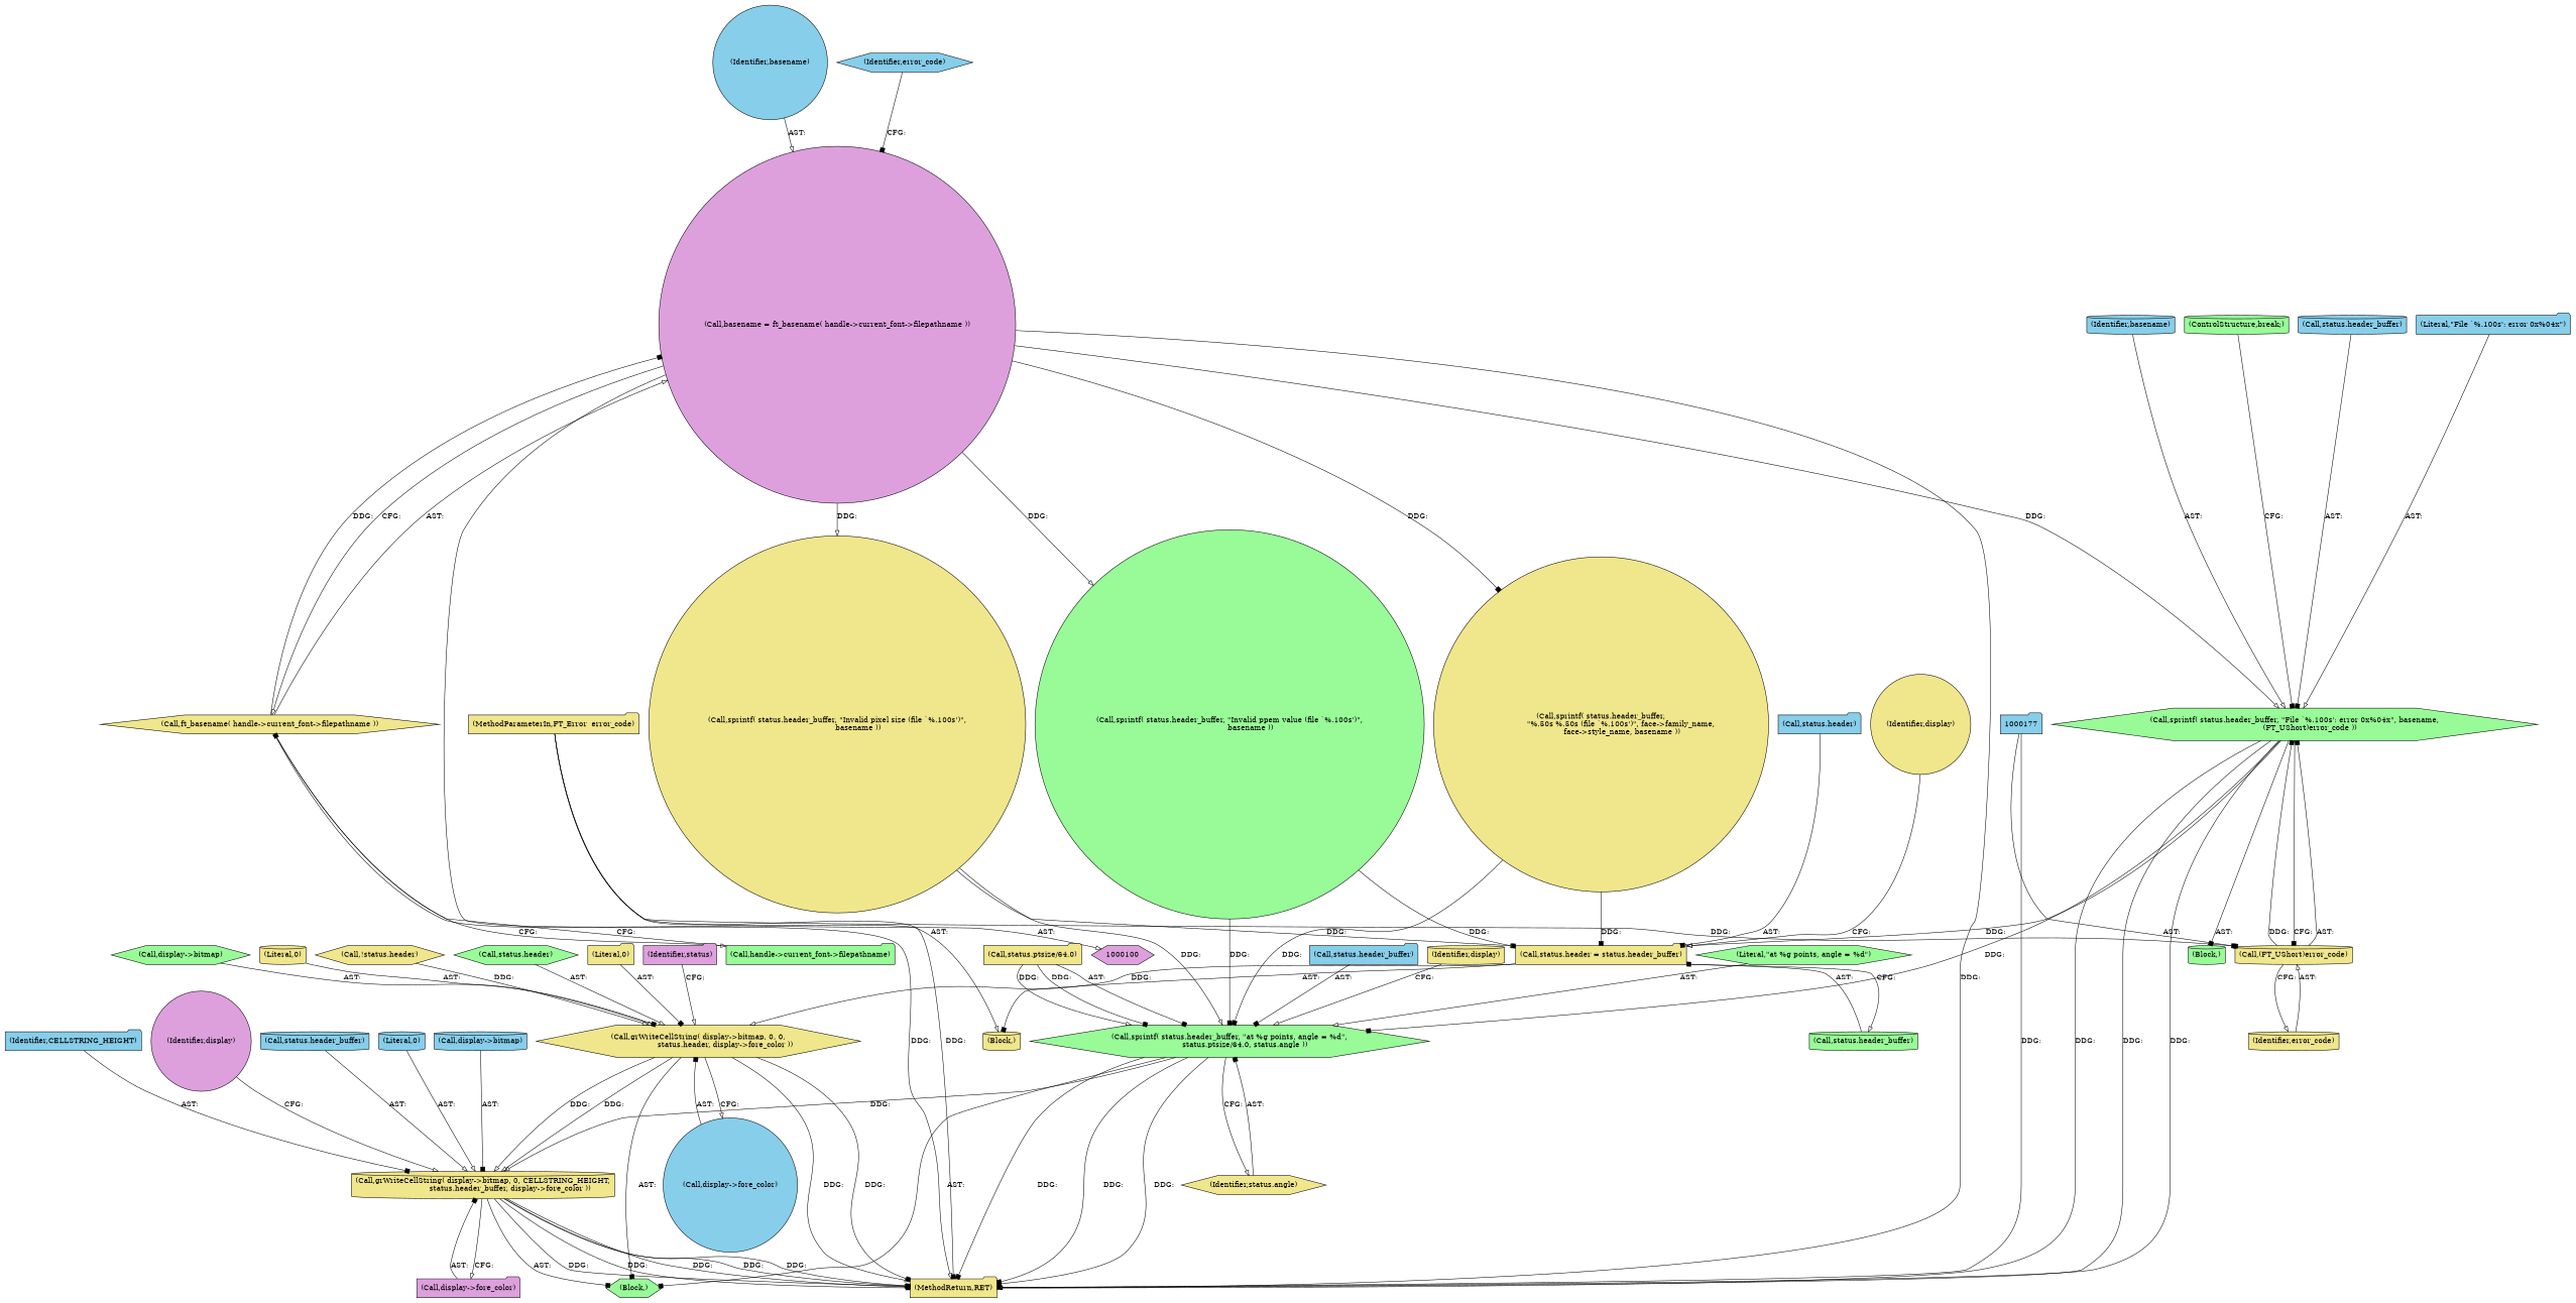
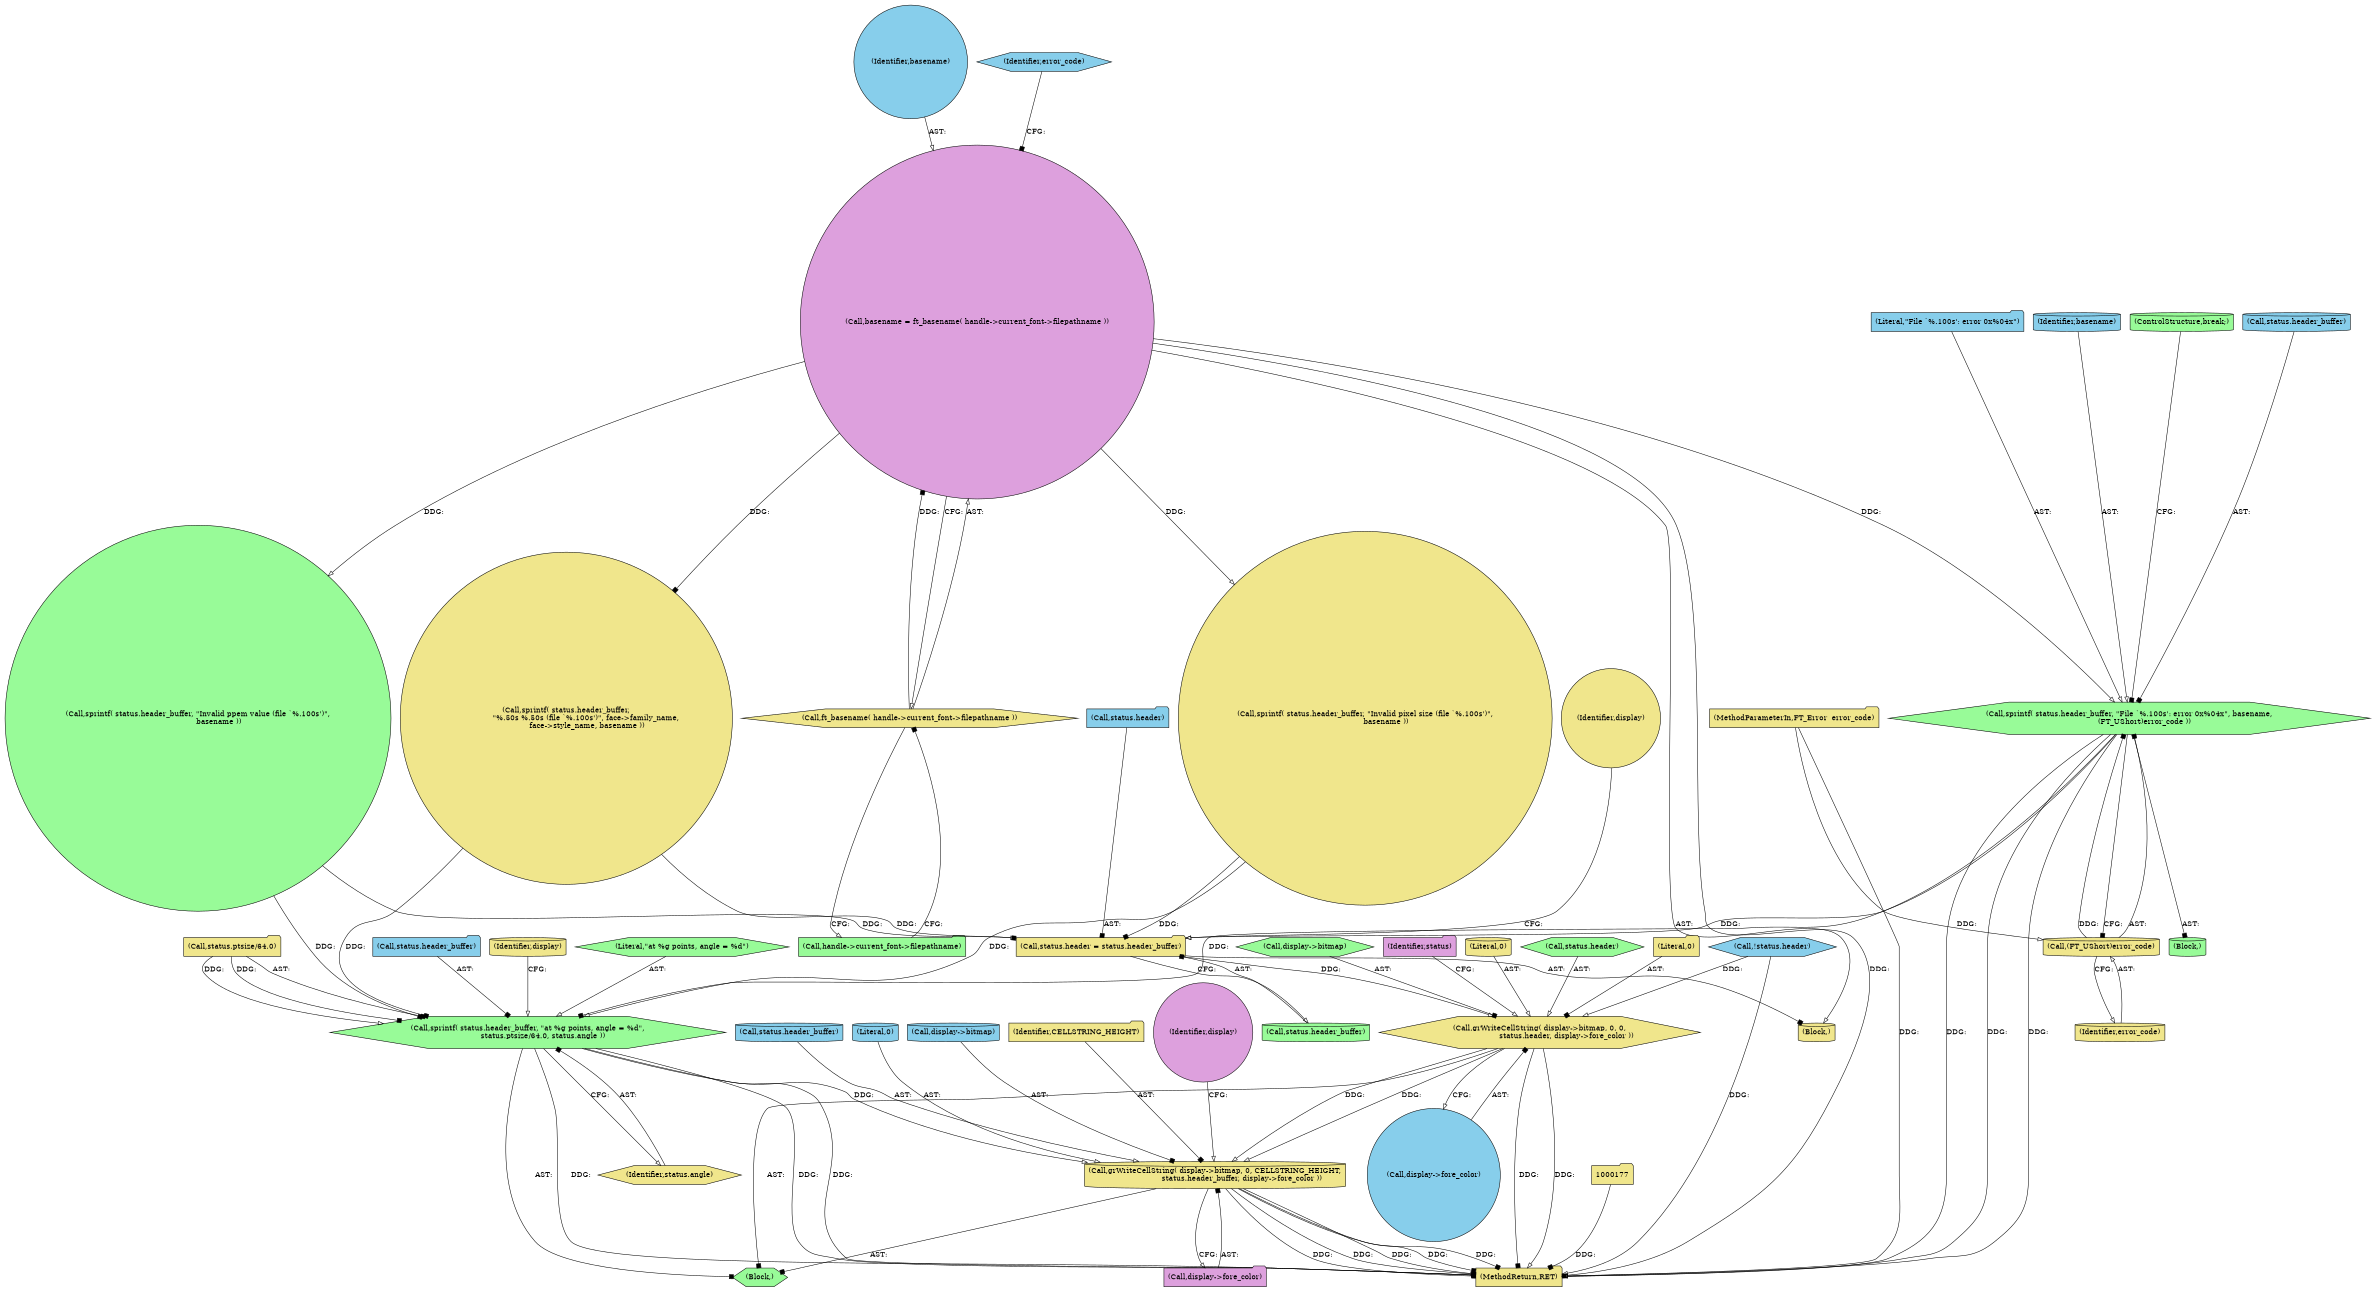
  digraph {
    node [fillcolor=khaki shape=cylinder style=filled]
    edge [arrowhead=box]
    n1 [fillcolor=palegreen label="(Call,sprintf( status.header_buffer, \"File `%.100s': error 0x%04x\", basename,\n             (FT_UShort)error_code ))" shape=hexagon]
    n2 [label="(Call,(FT_UShort)error_code)"]
    n3 [label="(Call,status.header = status.header_buffer)" shape=folder]
    n4 [fillcolor=palegreen label="(Call,sprintf( status.header_buffer, \"at %g points, angle = %d\",\n             status.ptsize/64.0, status.angle ))" shape=hexagon]
    n5 [label="(MethodReturn,RET)" shape=folder]
    n6 [fillcolor=palegreen label="(Block,)"]
    n7 [label="(Identifier,error_code)"]
    n8 [label="(Block,)"]
    n9 [label="(Call,grWriteCellString( display->bitmap, 0, 0,\n                       status.header, display->fore_color ))" shape=hexagon]
    n10 [fillcolor=palegreen label="(Call,status.header_buffer)"]
    n11 [label="(Call,grWriteCellString( display->bitmap, 0, CELLSTRING_HEIGHT,\n                       status.header_buffer, display->fore_color ))"]
    n12 [fillcolor=palegreen label="(Block,)" shape=hexagon]
    n13 [label="(Identifier,status.angle)" shape=hexagon]
    n14 [fillcolor=plum label="(Call,basename = ft_basename( handle->current_font->filepathname ))" shape=circle]
    n15 [label="(Call,ft_basename( handle->current_font->filepathname ))" shape=hexagon]
    n16 [label="(Call,sprintf( status.header_buffer,\n                 \"%.50s %.50s (file `%.100s')\", face->family_name,\n                  face->style_name, basename ))" shape=circle]
    n17 [label="(Call,sprintf( status.header_buffer, \"Invalid pixel size (file `%.100s')\",\n                  basename ))" shape=circle]
    n18 [fillcolor=palegreen label="(Call,sprintf( status.header_buffer, \"Invalid ppem value (file `%.100s')\",\n                  basename ))" shape=circle]
    n19 [fillcolor=palegreen label="(Call,handle->current_font->filepathname)" shape=folder]
    n20 [label="(MethodParameterIn,FT_Error  error_code)" shape=folder]
-   1000100 [fillcolor=plum shape=hexagon]
    n22 [fillcolor=skyblue label="(Call,display->fore_color)" shape=circle]
    n23 [fillcolor=plum label="(Call,display->fore_color)" shape=folder]
    n24 [fillcolor=skyblue label="(Call,status.header_buffer)"]
    n25 [fillcolor=skyblue label="(Identifier,basename)" shape=circle]
    n26 [fillcolor=skyblue label="(Call,status.header)" shape=folder]
    n27 [fillcolor=palegreen label="(Literal,\"at %g points, angle = %d\")" shape=hexagon]
    n28 [fillcolor=skyblue label="(Literal,0)"]
    n29 [label="(Literal,0)" shape=folder]
    n30 [label="(Identifier,display)" shape=circle]
    n31 [fillcolor=skyblue label="(Call,display->bitmap)"]
    n32 [fillcolor=palegreen label="(ControlStructure,break;)"]
    n33 [fillcolor=skyblue label="(Call,status.header_buffer)"]
    n34 [fillcolor=skyblue label="(Literal,\"File `%.100s': error 0x%04x\")" shape=folder]
-   n35 [fillcolor=skyblue label="(Identifier,CELLSTRING_HEIGHT)" shape=folder]
+   n35 [label="(Identifier,CELLSTRING_HEIGHT)" shape=folder]
    n36 [fillcolor=palegreen label="(Call,display->bitmap)" shape=hexagon]
    n37 [label="(Call,status.ptsize/64.0)" shape=folder]
    n38 [fillcolor=plum label="(Identifier,status)" shape=folder]
    n39 [fillcolor=skyblue label="(Identifier,basename)"]
    n40 [label="(Literal,0)"]
    n41 [fillcolor=skyblue label="(Call,status.header_buffer)" shape=folder]
    n42 [label="(Identifier,display)"]
    n43 [fillcolor=plum label="(Identifier,display)" shape=circle]
-   n44 [label="(Call,!status.header)" shape=hexagon]
+   n44 [fillcolor=skyblue label="(Call,!status.header)" shape=hexagon]
    n45 [fillcolor=skyblue label="(Identifier,error_code)" shape=hexagon]
    n46 [fillcolor=palegreen label="(Call,status.header)" shape=hexagon]
-   1000177 [fillcolor=skyblue shape=folder]
+   1000177 [shape=folder]
    n1 -> n2 [label="CFG: "]
    n1 -> n3 [arrowhead=onormal label="DDG: "]
    n1 -> n4 [label="DDG: "]
    n1 -> n5 [arrowhead=onormal label="DDG: "]
    n1 -> n5 [arrowhead=onormal label="DDG: "]
    n1 -> n5 [arrowhead=onormal label="DDG: "]
    n1 -> n6 [label="AST: "]
    n2 -> n1 [label="AST: "]
    n2 -> n1 [label="DDG: "]
    n2 -> n7 [arrowhead=onormal label="CFG: "]
    n3 -> n8 [label="AST: "]
    n3 -> n9 [arrowhead=onormal label="DDG: "]
    n3 -> n10 [arrowhead=onormal label="CFG: "]
    n4 -> n5 [label="DDG: "]
    n4 -> n5 [label="DDG: "]
    n4 -> n5 [label="DDG: "]
    n4 -> n11 [arrowhead=onormal label="DDG: "]
    n4 -> n12 [label="AST: "]
    n4 -> n13 [arrowhead=onormal label="CFG: "]
    n7 -> n2 [arrowhead=onormal label="AST: "]
    n9 -> n5 [arrowhead=onormal label="DDG: "]
    n9 -> n5 [label="DDG: "]
    n9 -> n11 [arrowhead=onormal label="DDG: "]
    n9 -> n11 [arrowhead=onormal label="DDG: "]
    n9 -> n12 [label="AST: "]
    n9 -> n22 [arrowhead=onormal label="CFG: "]
    n10 -> n3 [label="AST: "]
    n11 -> n5 [label="DDG: "]
    n11 -> n5 [arrowhead=onormal label="DDG: "]
    n11 -> n5 [label="DDG: "]
    n11 -> n5 [label="DDG: "]
    n11 -> n5 [label="DDG: "]
    n11 -> n12 [label="AST: "]
    n11 -> n23 [arrowhead=onormal label="CFG: "]
    n13 -> n4 [label="AST: "]
    n14 -> n1 [arrowhead=onormal label="DDG: "]
    n14 -> n5 [arrowhead=onormal label="DDG: "]
    n14 -> n8 [arrowhead=onormal label="AST: "]
    n14 -> n15 [arrowhead=onormal label="CFG: "]
    n14 -> n16 [label="DDG: "]
    n14 -> n17 [arrowhead=onormal label="DDG: "]
    n14 -> n18 [arrowhead=onormal label="DDG: "]
-   n15 -> n5 [arrowhead=onormal label="DDG: "]
+   n44 -> n5 [arrowhead=onormal label="DDG: "]
    n15 -> n14 [arrowhead=onormal label="AST: "]
    n15 -> n14 [label="DDG: "]
    n15 -> n19 [arrowhead=onormal label="CFG: "]
    n16 -> n3 [label="DDG: "]
    n16 -> n4 [label="DDG: "]
    n17 -> n3 [label="DDG: "]
    n17 -> n4 [arrowhead=onormal label="DDG: "]
    n18 -> n3 [arrowhead=onormal label="DDG: "]
    n18 -> n4 [label="DDG: "]
    n19 -> n15 [label="CFG: "]
-   n20 -> n2 [label="DDG: "]
+   n20 -> n2 [arrowhead=onormal label="DDG: "]
    n20 -> n5 [label="DDG: "]
-   n20 -> 1000100 [arrowhead=onormal label="AST: "]
    n22 -> n9 [label="AST: "]
    n23 -> n11 [label="AST: "]
    n24 -> n11 [arrowhead=onormal label="AST: "]
    n25 -> n14 [arrowhead=onormal label="AST: "]
    n26 -> n3 [label="AST: "]
    n27 -> n4 [arrowhead=onormal label="AST: "]
    n28 -> n11 [arrowhead=onormal label="AST: "]
    n29 -> n9 [label="AST: "]
    n30 -> n3 [arrowhead=onormal label="CFG: "]
    n31 -> n11 [label="AST: "]
    n32 -> n1 [label="CFG: "]
    n33 -> n1 [label="AST: "]
    n34 -> n1 [arrowhead=onormal label="AST: "]
    n35 -> n11 [label="AST: "]
    n36 -> n9 [label="AST: "]
    n37 -> n4 [label="AST: "]
    n37 -> n4 [arrowhead=onormal label="DDG: "]
    n37 -> n4 [label="DDG: "]
    n38 -> n9 [arrowhead=onormal label="CFG: "]
    n39 -> n1 [arrowhead=onormal label="AST: "]
    n40 -> n9 [arrowhead=onormal label="AST: "]
    n41 -> n4 [label="AST: "]
    n42 -> n4 [arrowhead=onormal label="CFG: "]
    n43 -> n11 [arrowhead=onormal label="CFG: "]
    n44 -> n9 [arrowhead=onormal label="DDG: "]
    n45 -> n14 [label="CFG: "]
    n46 -> n9 [arrowhead=onormal label="AST: "]
-   1000177 -> n2 [label="AST: "]
    1000177 -> n5 [label="DDG: "]
  }
